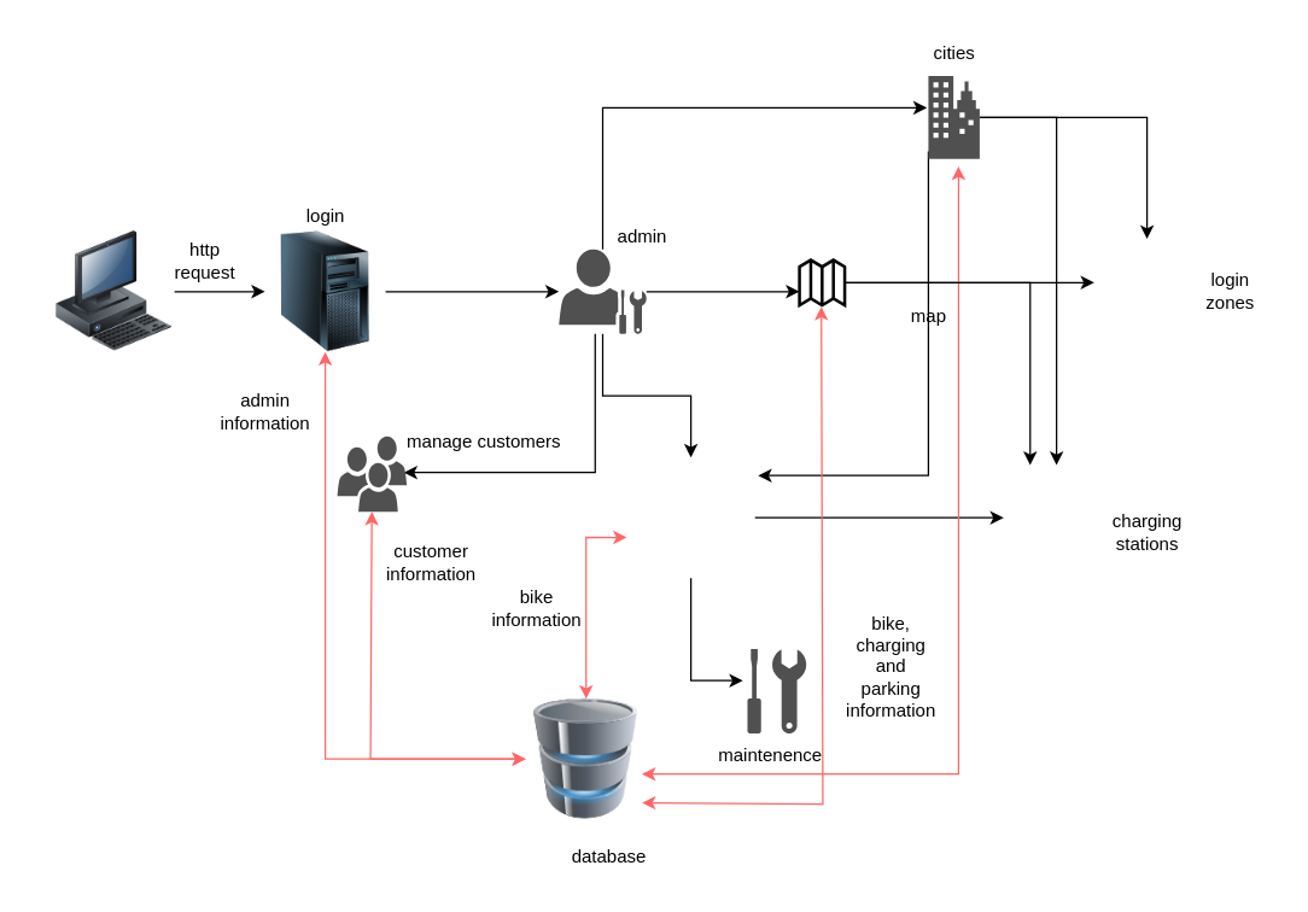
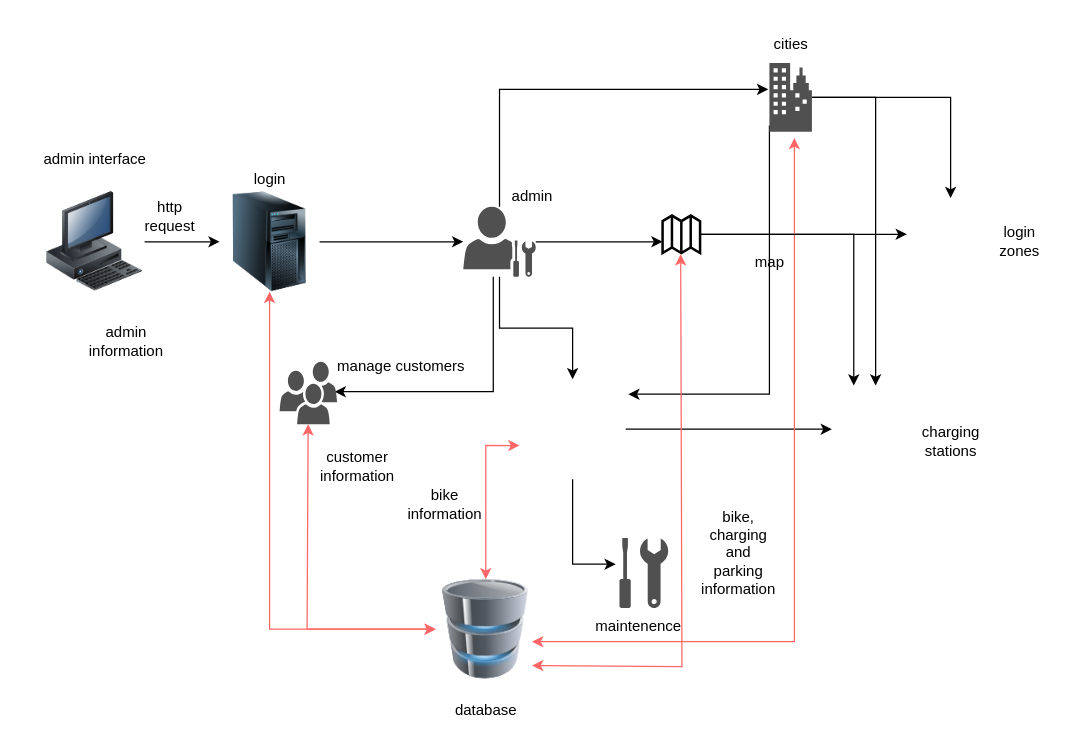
  <mxCell id="0" />
  <mxCell id="1" parent="0" />
  <mxCell id="2" style="edgeStyle=orthogonalEdgeStyle;rounded=0;orthogonalLoop=1;jettySize=auto;html=1;entryX=0;entryY=0.5;entryDx=0;entryDy=0;" edge="1" parent="1" source="3" target="5"><mxGeometry relative="1" as="geometry" /></mxCell>
  <mxCell id="3" value="" style="image;html=1;image=img/lib/clip_art/computers/Workstation_128x128.png" vertex="1" parent="1"><mxGeometry x="35" y="153" width="80" height="80" as="geometry" /></mxCell>
  <mxCell id="4" style="edgeStyle=orthogonalEdgeStyle;rounded=0;orthogonalLoop=1;jettySize=auto;html=1;" edge="1" parent="1" source="5" target="9"><mxGeometry relative="1" as="geometry" /></mxCell>
  <mxCell id="5" value="" style="image;html=1;image=img/lib/clip_art/computers/Server_Tower_128x128.png" vertex="1" parent="1"><mxGeometry x="175" y="153" width="80" height="80" as="geometry" /></mxCell>
  <mxCell id="6" style="edgeStyle=orthogonalEdgeStyle;rounded=0;orthogonalLoop=1;jettySize=auto;html=1;entryX=0.957;entryY=0.48;entryDx=0;entryDy=0;entryPerimeter=0;" edge="1" parent="1" source="9" target="10"><mxGeometry relative="1" as="geometry"><mxPoint x="394" y="323" as="targetPoint" /><mxPoint x="394" y="223" as="sourcePoint" /><Array as="points"><mxPoint x="394" y="313" /></Array></mxGeometry></mxCell>
  <mxCell id="7" style="edgeStyle=orthogonalEdgeStyle;rounded=0;orthogonalLoop=1;jettySize=auto;html=1;entryX=0.5;entryY=0;entryDx=0;entryDy=0;" edge="1" parent="1" source="9" target="19"><mxGeometry relative="1" as="geometry" /></mxCell>
  <mxCell id="8" style="edgeStyle=orthogonalEdgeStyle;rounded=0;orthogonalLoop=1;jettySize=auto;html=1;entryX=-0.029;entryY=0.382;entryDx=0;entryDy=0;entryPerimeter=0;" edge="1" parent="1" source="9" target="14"><mxGeometry relative="1" as="geometry"><mxPoint x="399" y="73" as="targetPoint" /><Array as="points"><mxPoint x="399" y="71" /></Array></mxGeometry></mxCell>
  <mxCell id="9" value="" style="sketch=0;pointerEvents=1;shadow=0;dashed=0;html=1;strokeColor=none;fillColor=#505050;labelPosition=center;verticalLabelPosition=bottom;verticalAlign=top;outlineConnect=0;align=center;shape=mxgraph.office.users.administrator;" vertex="1" parent="1"><mxGeometry x="370" y="165" width="58" height="56" as="geometry" /></mxCell>
  <mxCell id="10" value="" style="sketch=0;pointerEvents=1;shadow=0;dashed=0;html=1;strokeColor=none;fillColor=#505050;labelPosition=center;verticalLabelPosition=bottom;verticalAlign=top;outlineConnect=0;align=center;shape=mxgraph.office.users.users;" vertex="1" parent="1"><mxGeometry x="223" y="289" width="46" height="50" as="geometry" /></mxCell>
  <mxCell id="11" style="edgeStyle=orthogonalEdgeStyle;rounded=0;orthogonalLoop=1;jettySize=auto;html=1;entryX=0.5;entryY=0;entryDx=0;entryDy=0;" edge="1" parent="1" source="14" target="21"><mxGeometry relative="1" as="geometry" /></mxCell>
  <mxCell id="12" style="edgeStyle=orthogonalEdgeStyle;rounded=0;orthogonalLoop=1;jettySize=auto;html=1;entryX=0.5;entryY=0;entryDx=0;entryDy=0;" edge="1" parent="1" source="14" target="35"><mxGeometry relative="1" as="geometry" /></mxCell>
  <mxCell id="13" style="edgeStyle=orthogonalEdgeStyle;rounded=0;orthogonalLoop=1;jettySize=auto;html=1;entryX=1.024;entryY=0.15;entryDx=0;entryDy=0;entryPerimeter=0;exitX=0;exitY=0.909;exitDx=0;exitDy=0;exitPerimeter=0;" edge="1" parent="1" source="14" target="19"><mxGeometry relative="1" as="geometry"><mxPoint x="615" y="313" as="targetPoint" /><mxPoint x="615" y="50.5" as="sourcePoint" /><Array as="points"><mxPoint x="615" y="315" /></Array></mxGeometry></mxCell>
  <mxCell id="14" value="" style="sketch=0;pointerEvents=1;shadow=0;dashed=0;html=1;strokeColor=none;fillColor=#505050;labelPosition=center;verticalLabelPosition=bottom;verticalAlign=top;outlineConnect=0;align=center;shape=mxgraph.office.concepts.on_premises;" vertex="1" parent="1"><mxGeometry x="615" y="50" width="34" height="55" as="geometry" /></mxCell>
  <mxCell id="15" style="edgeStyle=orthogonalEdgeStyle;rounded=0;orthogonalLoop=1;jettySize=auto;html=1;entryX=0.25;entryY=0;entryDx=0;entryDy=0;" edge="1" parent="1" source="16" target="35"><mxGeometry relative="1" as="geometry" /></mxCell>
  <mxCell id="16" value="" style="html=1;verticalLabelPosition=bottom;align=center;labelBackgroundColor=#ffffff;verticalAlign=top;strokeWidth=2;strokeColor=#000000;shadow=0;dashed=0;shape=mxgraph.ios7.icons.map;" vertex="1" parent="1"><mxGeometry x="529.5" y="172" width="30" height="30" as="geometry" /></mxCell>
  <mxCell id="17" style="edgeStyle=orthogonalEdgeStyle;rounded=0;orthogonalLoop=1;jettySize=auto;html=1;entryX=-0.077;entryY=0.375;entryDx=0;entryDy=0;entryPerimeter=0;" edge="1" parent="1" source="19" target="20"><mxGeometry relative="1" as="geometry"><mxPoint x="457.5" y="493" as="targetPoint" /><Array as="points"><mxPoint x="458" y="451" /></Array></mxGeometry></mxCell>
  <mxCell id="18" style="edgeStyle=orthogonalEdgeStyle;rounded=0;orthogonalLoop=1;jettySize=auto;html=1;entryX=0;entryY=0.5;entryDx=0;entryDy=0;" edge="1" parent="1" source="19" target="35"><mxGeometry relative="1" as="geometry" /></mxCell>
  <mxCell id="19" value="&lt;b style=&quot;font-weight:normal;&quot; id=&quot;docs-internal-guid-9e6da1bd-7fff-884f-2ec3-e17bcd4a4d77&quot;&gt;&lt;span style=&quot;font-size: 11pt; font-family: Arial, sans-serif; color: rgb(0, 0, 0); background-color: transparent; font-weight: 400; font-style: normal; font-variant: normal; text-decoration: none; vertical-align: baseline;&quot;&gt;&lt;span style=&quot;border:none;display:inline-block;overflow:hidden;width:82px;height:82px;&quot;&gt;&lt;img src=&quot;https://lh7-us.googleusercontent.com/K7d_zg_BDB-1NZBKFG_zPa2ZpOOGBhs8UOcB8ofUqHWBVdGit3B1TP0nQxVwa08pG1KcFYkpLLwxa8QDbMnKuEyMo4V_YEwA6_xggqONxXETpEkJQpp9q9ctr_8tNxkDua4F0fjZ40ps3OyDIK7DnBo&quot; width=&quot;82&quot; height=&quot;82&quot; style=&quot;margin-left:0px;margin-top:0px;&quot;&gt;&lt;/span&gt;&lt;/span&gt;&lt;/b&gt;" style="text;whiteSpace=wrap;html=1;" vertex="1" parent="1"><mxGeometry x="415" y="303" width="85" height="80" as="geometry" /></mxCell>
  <mxCell id="20" value="" style="sketch=0;pointerEvents=1;shadow=0;dashed=0;html=1;strokeColor=none;fillColor=#505050;labelPosition=center;verticalLabelPosition=bottom;verticalAlign=top;outlineConnect=0;align=center;shape=mxgraph.office.concepts.maintenance;" vertex="1" parent="1"><mxGeometry x="495" y="430" width="39" height="56" as="geometry" /></mxCell>
  <mxCell id="21" value="&lt;b style=&quot;font-weight:normal;&quot; id=&quot;docs-internal-guid-29c6d78d-7fff-7773-d6b9-0c9c9031104e&quot;&gt;&lt;span style=&quot;font-size: 11pt; font-family: Arial, sans-serif; color: rgb(0, 0, 0); background-color: transparent; font-weight: 400; font-style: normal; font-variant: normal; text-decoration: none; vertical-align: baseline;&quot;&gt;&lt;span style=&quot;border:none;display:inline-block;overflow:hidden;width:64px;height:64px;&quot;&gt;&lt;img src=&quot;https://lh7-us.googleusercontent.com/SHGFR2fCqD93huKSDuDwYgoJKYllovL1GuTjq8xxDwp6iekA5PZ8ZkDac-vxDvQ9M0ZAUSqcwlYi3GpM1pEBX9eZRQ5v2cIgeSmve81H9-Ec-Ky5BESfWBVHDWJpIBiEwN3DbMZPk1YPf74fNFXmf0c&quot; width=&quot;64&quot; height=&quot;64&quot; style=&quot;margin-left:0px;margin-top:0px;&quot;&gt;&lt;/span&gt;&lt;/span&gt;&lt;/b&gt;" style="text;whiteSpace=wrap;html=1;" vertex="1" parent="1"><mxGeometry x="725" y="158" width="70" height="70" as="geometry" /></mxCell>
  <mxCell id="22" value="" style="image;html=1;image=img/lib/clip_art/computers/Database_128x128.png" vertex="1" parent="1"><mxGeometry x="348" y="463" width="80" height="80" as="geometry" /></mxCell>
  <mxCell id="23" value="http&lt;br&gt;request" style="text;html=1;align=center;verticalAlign=middle;resizable=0;points=[];autosize=1;strokeColor=none;fillColor=none;" vertex="1" parent="1"><mxGeometry x="105" y="153" width="60" height="40" as="geometry" /></mxCell>
  <mxCell id="24" value="login" style="text;html=1;align=center;verticalAlign=middle;resizable=0;points=[];autosize=1;strokeColor=none;fillColor=none;" vertex="1" parent="1"><mxGeometry x="190" y="128" width="50" height="30" as="geometry" /></mxCell>
  <mxCell id="25" value="" style="endArrow=classic;startArrow=classic;html=1;rounded=0;exitX=0;exitY=0.5;exitDx=0;exitDy=0;strokeColor=#FF6666;entryX=0.5;entryY=1;entryDx=0;entryDy=0;" edge="1" parent="1" source="22" target="5"><mxGeometry width="50" height="50" relative="1" as="geometry"><mxPoint x="376" y="503" as="sourcePoint" /><mxPoint x="155" y="233" as="targetPoint" /><Array as="points"><mxPoint x="215" y="503" /></Array></mxGeometry></mxCell>
- <mxCell id="26" value="database" style="text;html=1;align=center;verticalAlign=middle;resizable=0;points=[];autosize=1;strokeColor=none;fillColor=none;" vertex="1" parent="1"><mxGeometry x="368" y="553" width="70" height="30" as="geometry" /></mxCell>
+ <mxCell id="26" value="database" style="text;html=1;align=center;verticalAlign=middle;resizable=0;points=[];autosize=1;strokeColor=none;fillColor=none;" vertex="1" parent="1"><mxGeometry x="353" y="553" width="70" height="30" as="geometry" /></mxCell>
  <mxCell id="27" value="" style="endArrow=classic;startArrow=classic;html=1;rounded=0;exitX=0;exitY=0.5;exitDx=0;exitDy=0;strokeColor=#FF6666;" edge="1" parent="1" source="22" target="10"><mxGeometry width="50" height="50" relative="1" as="geometry"><mxPoint x="444" y="501" as="sourcePoint" /><mxPoint x="245" y="233" as="targetPoint" /><Array as="points"><mxPoint x="245" y="503" /></Array></mxGeometry></mxCell>
  <mxCell id="28" style="edgeStyle=orthogonalEdgeStyle;rounded=0;orthogonalLoop=1;jettySize=auto;html=1;entryX=0;entryY=0.7;entryDx=0;entryDy=0;entryPerimeter=0;" edge="1" parent="1" source="9" target="16"><mxGeometry relative="1" as="geometry" /></mxCell>
  <mxCell id="29" value="" style="endArrow=classic;startArrow=classic;html=1;rounded=0;entryX=0;entryY=0.663;entryDx=0;entryDy=0;exitX=0.5;exitY=0;exitDx=0;exitDy=0;entryPerimeter=0;strokeColor=#FF6666;" edge="1" parent="1" source="22" target="19"><mxGeometry width="50" height="50" relative="1" as="geometry"><mxPoint x="389" y="519" as="sourcePoint" /><mxPoint x="428" y="356.04" as="targetPoint" /><Array as="points"><mxPoint x="388" y="356" /></Array></mxGeometry></mxCell>
  <mxCell id="30" value="" style="endArrow=classic;startArrow=classic;html=1;rounded=0;exitX=0.963;exitY=0.625;exitDx=0;exitDy=0;strokeColor=#FF6666;entryX=0.588;entryY=1.091;entryDx=0;entryDy=0;entryPerimeter=0;exitPerimeter=0;" edge="1" parent="1" source="22" target="14"><mxGeometry width="50" height="50" relative="1" as="geometry"><mxPoint x="828" y="339" as="sourcePoint" /><mxPoint x="635" y="69" as="targetPoint" /><Array as="points"><mxPoint x="635" y="513" /></Array></mxGeometry></mxCell>
  <mxCell id="31" value="maintenence" style="text;html=1;align=center;verticalAlign=middle;resizable=0;points=[];autosize=1;strokeColor=none;fillColor=none;" vertex="1" parent="1"><mxGeometry x="464.5" y="486" width="90" height="30" as="geometry" /></mxCell>
  <mxCell id="32" value="map" style="text;html=1;align=center;verticalAlign=middle;resizable=0;points=[];autosize=1;strokeColor=none;fillColor=none;" vertex="1" parent="1"><mxGeometry x="589.5" y="195" width="50" height="30" as="geometry" /></mxCell>
  <mxCell id="33" value="manage customers" style="text;html=1;align=center;verticalAlign=middle;resizable=0;points=[];autosize=1;strokeColor=none;fillColor=none;" vertex="1" parent="1"><mxGeometry x="255" y="278" width="130" height="30" as="geometry" /></mxCell>
  <mxCell id="34" value="cities" style="text;html=1;align=center;verticalAlign=middle;resizable=0;points=[];autosize=1;strokeColor=none;fillColor=none;" vertex="1" parent="1"><mxGeometry x="607" y="20" width="50" height="30" as="geometry" /></mxCell>
  <mxCell id="35" value="&lt;b style=&quot;font-weight:normal;&quot; id=&quot;docs-internal-guid-e5aaa85a-7fff-fb42-e406-7641818d08ee&quot;&gt;&lt;span style=&quot;font-size: 11pt; font-family: Arial, sans-serif; color: rgb(0, 0, 0); background-color: transparent; font-weight: 400; font-style: normal; font-variant: normal; text-decoration: none; vertical-align: baseline;&quot;&gt;&lt;span style=&quot;border:none;display:inline-block;overflow:hidden;width:63px;height:63px;&quot;&gt;&lt;img src=&quot;https://lh7-us.googleusercontent.com/ykquQ5NsERu5z0iUN3_cvxSebfUfIA4ylOgznwXGZZPmBF1fL9AgsMlnEOeyFCp1KM6kc2OtCMj3HZLcqOx67Y4ldHXQyfc5zEf66NkT-Uor2yH9iLVyVhnBnveWYcYzZCWAGl_3TcqW72v_J4G8zO8&quot; width=&quot;63&quot; height=&quot;63&quot; style=&quot;margin-left:0px;margin-top:0px;&quot;&gt;&lt;/span&gt;&lt;/span&gt;&lt;/b&gt;" style="text;whiteSpace=wrap;html=1;" vertex="1" parent="1"><mxGeometry x="665" y="308" width="70" height="70" as="geometry" /></mxCell>
  <mxCell id="36" style="edgeStyle=orthogonalEdgeStyle;rounded=0;orthogonalLoop=1;jettySize=auto;html=1;entryX=0;entryY=0.414;entryDx=0;entryDy=0;entryPerimeter=0;" edge="1" parent="1" source="16" target="21"><mxGeometry relative="1" as="geometry" /></mxCell>
  <mxCell id="37" value="charging&lt;br&gt;stations" style="text;html=1;align=center;verticalAlign=middle;resizable=0;points=[];autosize=1;strokeColor=none;fillColor=none;" vertex="1" parent="1"><mxGeometry x="725" y="333" width="70" height="40" as="geometry" /></mxCell>
  <mxCell id="38" value="login&lt;br&gt;zones" style="text;html=1;align=center;verticalAlign=middle;resizable=0;points=[];autosize=1;strokeColor=none;fillColor=none;" vertex="1" parent="1"><mxGeometry x="785" y="173" width="60" height="40" as="geometry" /></mxCell>
  <mxCell id="39" value="" style="endArrow=classic;startArrow=classic;html=1;rounded=0;strokeColor=#FF6666;exitX=0.963;exitY=0.863;exitDx=0;exitDy=0;exitPerimeter=0;entryX=0.483;entryY=1.033;entryDx=0;entryDy=0;entryPerimeter=0;" edge="1" parent="1" source="22" target="16"><mxGeometry width="50" height="50" relative="1" as="geometry"><mxPoint x="444.5" y="533" as="sourcePoint" /><mxPoint x="579.5" y="213" as="targetPoint" /><Array as="points"><mxPoint x="545" y="533" /></Array></mxGeometry></mxCell>
- <mxCell id="40" value="admin&lt;br&gt;information" style="text;html=1;align=center;verticalAlign=middle;resizable=0;points=[];autosize=1;strokeColor=none;fillColor=none;" vertex="1" parent="1"><mxGeometry x="135" y="253" width="80" height="40" as="geometry" /></mxCell>
+ <mxCell id="40" value="admin&lt;br&gt;information" style="text;html=1;align=center;verticalAlign=middle;resizable=0;points=[];autosize=1;strokeColor=none;fillColor=none;" vertex="1" parent="1"><mxGeometry x="60" y="253" width="80" height="40" as="geometry" /></mxCell>
  <mxCell id="41" value="customer&lt;br&gt;information" style="text;html=1;align=center;verticalAlign=middle;resizable=0;points=[];autosize=1;strokeColor=none;fillColor=none;" vertex="1" parent="1"><mxGeometry x="245" y="353" width="80" height="40" as="geometry" /></mxCell>
  <mxCell id="42" value="bike&lt;br&gt;information" style="text;html=1;align=center;verticalAlign=middle;resizable=0;points=[];autosize=1;strokeColor=none;fillColor=none;" vertex="1" parent="1"><mxGeometry x="315" y="383" width="80" height="40" as="geometry" /></mxCell>
  <mxCell id="43" value="bike,&lt;br&gt;charging&lt;br&gt;and&lt;br&gt;parking&lt;br&gt;information" style="text;html=1;align=center;verticalAlign=middle;resizable=0;points=[];autosize=1;strokeColor=none;fillColor=none;" vertex="1" parent="1"><mxGeometry x="549.5" y="397" width="80" height="90" as="geometry" /></mxCell>
  <mxCell id="44" value="admin" style="text;html=1;align=center;verticalAlign=middle;resizable=0;points=[];autosize=1;strokeColor=none;fillColor=none;" vertex="1" parent="1"><mxGeometry x="395" y="142" width="60" height="30" as="geometry" /></mxCell>
+ <mxCell id="45" value="admin interface" style="text;html=1;align=center;verticalAlign=middle;resizable=0;points=[];autosize=1;strokeColor=none;fillColor=none;" vertex="1" parent="1"><mxGeometry x="20" y="112" width="110" height="30" as="geometry" /></mxCell>
